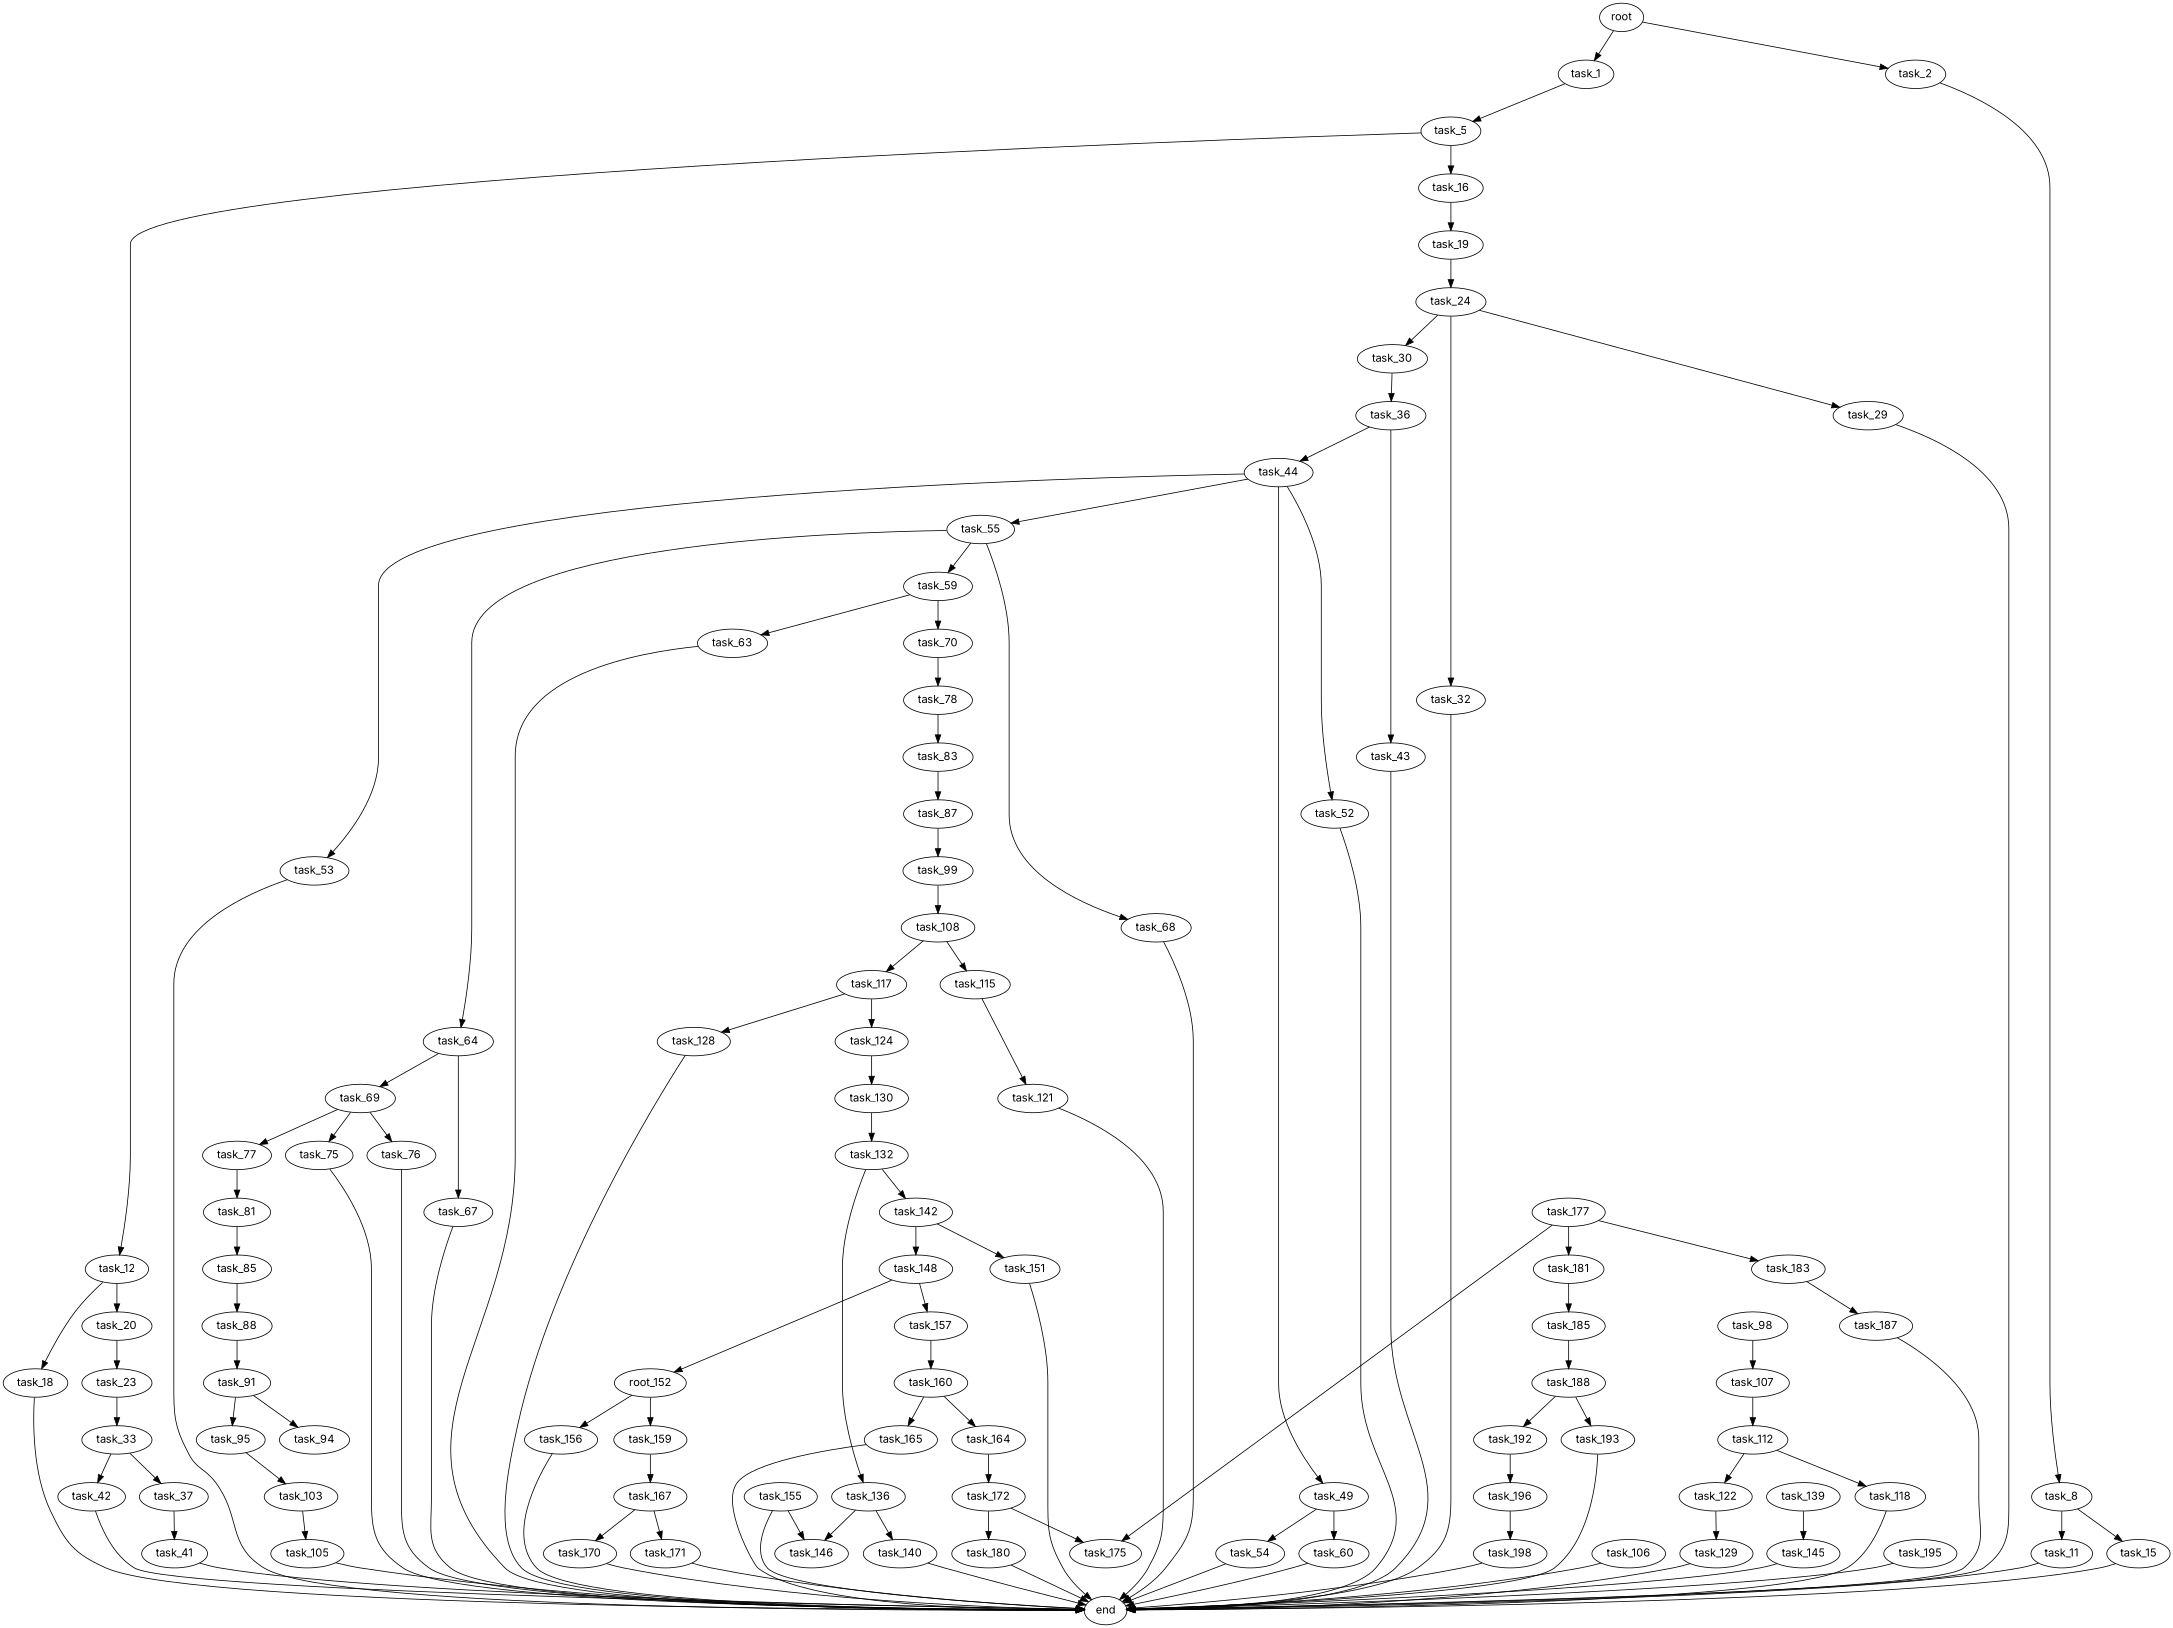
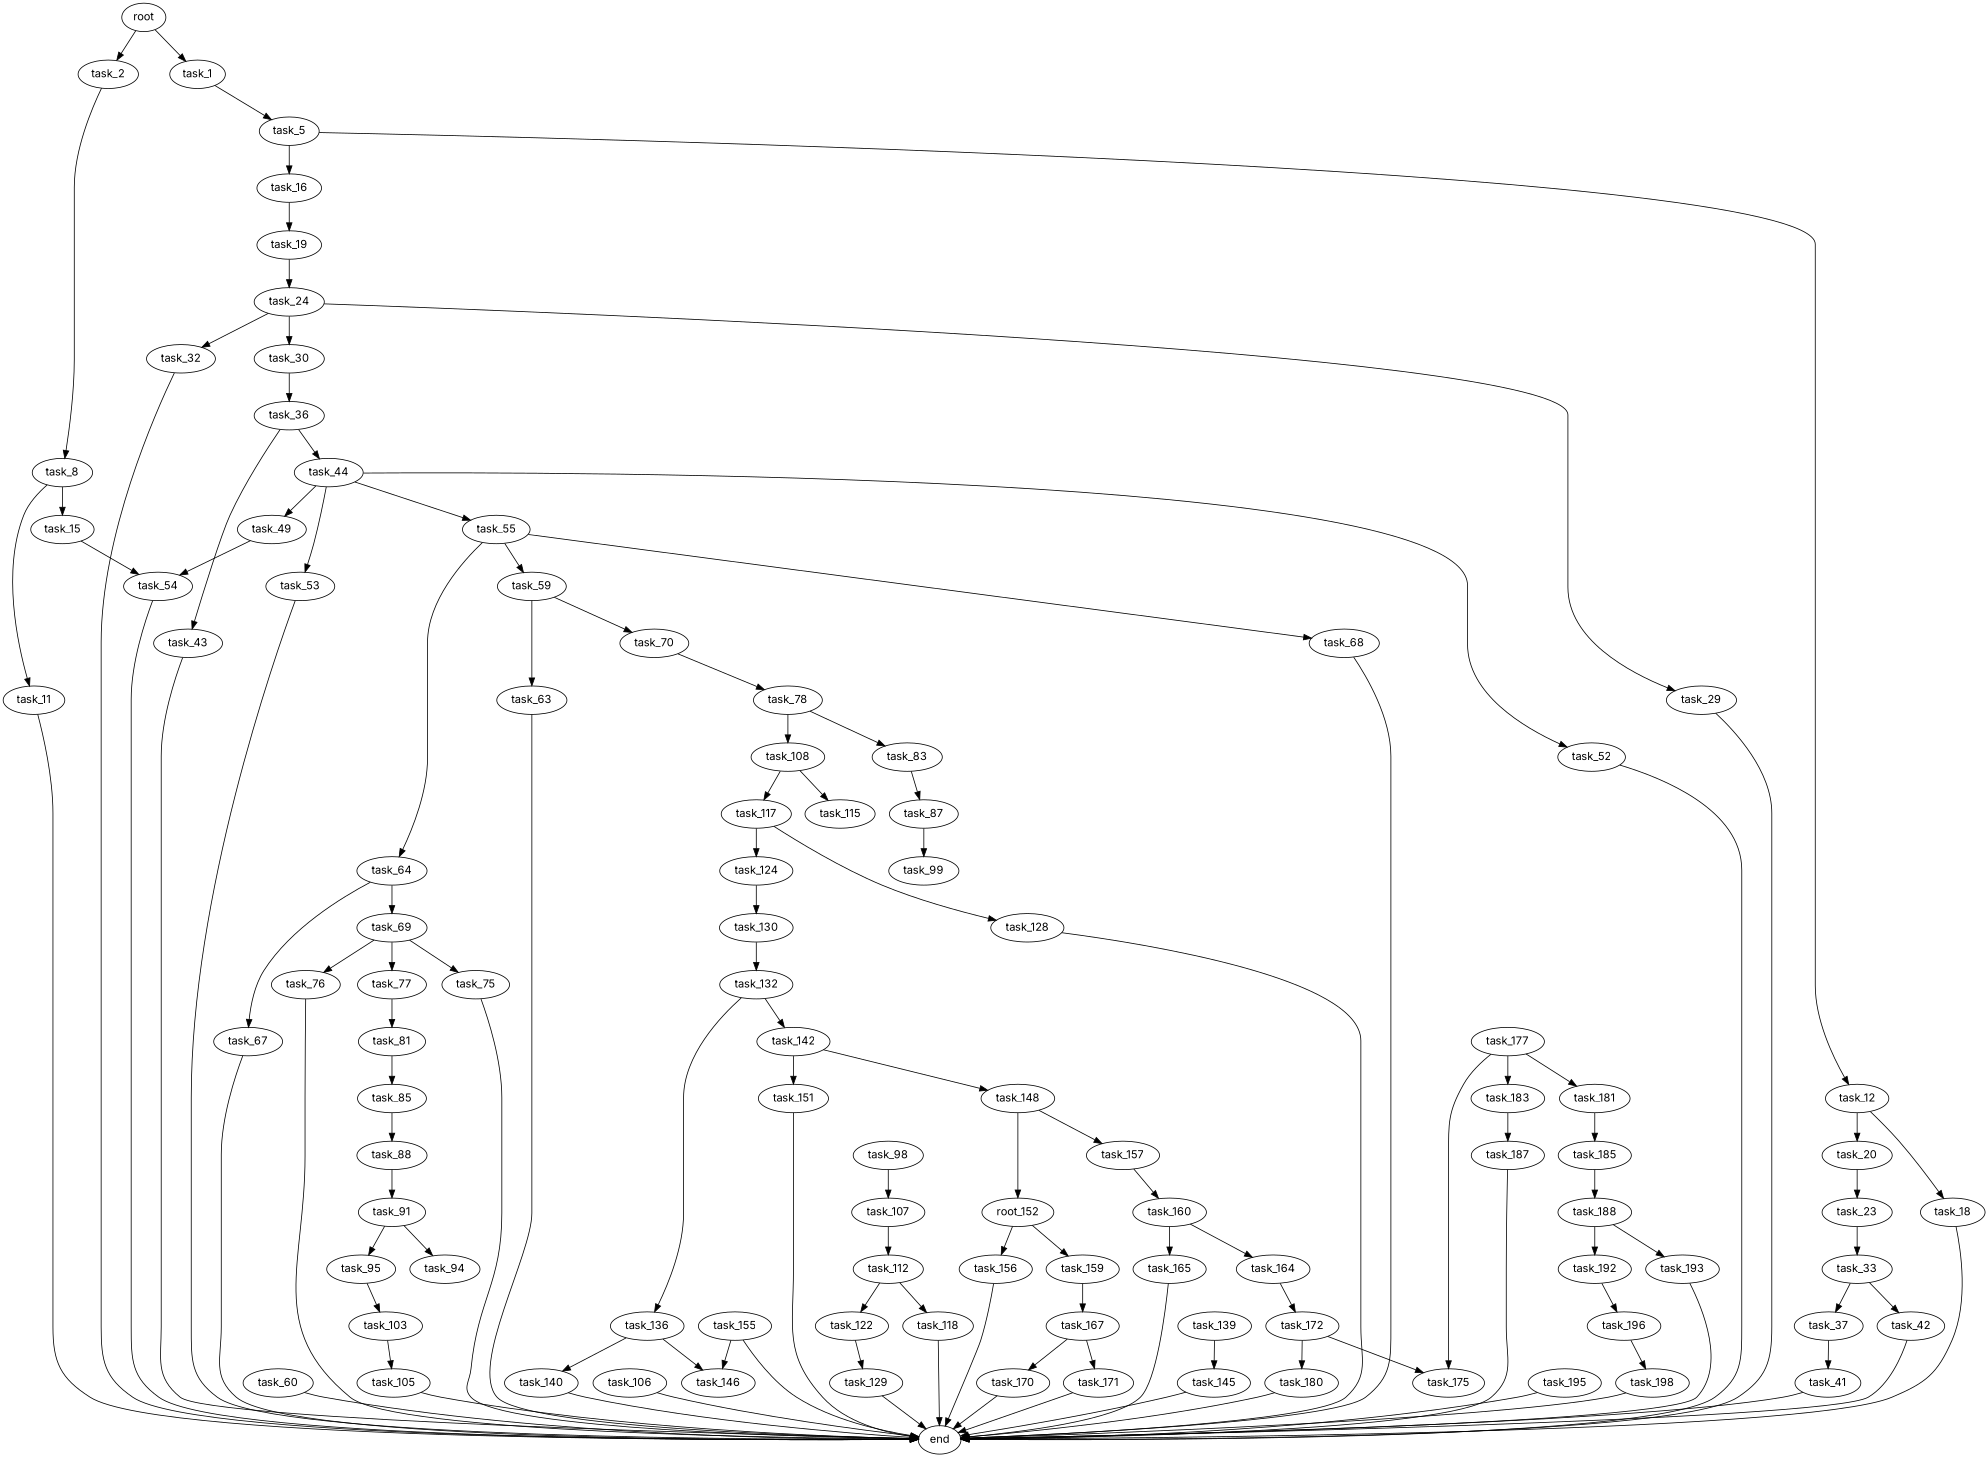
  digraph {
    fontname=Inter
    node [fontname=Inter]
    edge [fontname=Inter]
    root
    task_1
    task_2
    task_5
    task_8
    task_12
    task_16
    task_11
    task_15
    task_18
    task_20
    task_19
    end
    task_23
    task_24
    task_29
    task_30
    task_32
    task_33
    task_37
    task_42
    task_36
    task_43
    task_44
    task_41
    task_49
    task_52
    task_53
    task_55
    task_54
    task_60
    task_59
    task_64
    task_68
    task_63
    task_70
    task_67
    task_69
    task_78
    task_75
    task_76
    task_77
    task_81
    task_83
    task_85
    task_87
    task_88
    task_99
    task_91
    task_108
    task_94
    task_95
    task_103
    task_98
    task_107
    task_105
    task_112
    task_106
    task_115
    task_117
    task_118
    task_122
-   task_121
    task_124
    task_128
    task_129
    task_130
    task_132
    task_136
    task_142
    task_140
    task_146
    task_139
    task_145
    task_148
    task_151
    n77 [label=root_152]
    task_157
    task_155
    task_156
    task_159
    task_160
    task_167
    task_164
    task_165
    task_170
    task_171
    task_172
    task_175
    task_180
    task_177
    task_181
    task_183
    task_185
    task_187
    task_188
    task_192
    task_193
    task_196
    task_195
    task_198
    root -> task_1
    root -> task_2
    task_1 -> task_5
    task_2 -> task_8
    task_5 -> task_12
    task_5 -> task_16
    task_8 -> task_11
    task_8 -> task_15
    task_12 -> task_18
    task_12 -> task_20
    task_16 -> task_19
    task_11 -> end
-   task_15 -> end
+   task_15 -> task_54
    task_18 -> end
    task_20 -> task_23
    task_19 -> task_24
    task_23 -> task_33
    task_24 -> task_29
    task_24 -> task_30
    task_24 -> task_32
    task_29 -> end
    task_30 -> task_36
    task_32 -> end
    task_33 -> task_37
    task_33 -> task_42
    task_37 -> task_41
    task_42 -> end
    task_36 -> task_43
    task_36 -> task_44
    task_43 -> end
    task_44 -> task_49
    task_44 -> task_52
    task_44 -> task_53
    task_44 -> task_55
    task_41 -> end
    task_49 -> task_54
-   task_49 -> task_60
    task_52 -> end
    task_53 -> end
    task_55 -> task_59
    task_55 -> task_64
    task_55 -> task_68
    task_54 -> end
    task_60 -> end
    task_59 -> task_63
    task_59 -> task_70
    task_64 -> task_67
    task_64 -> task_69
    task_68 -> end
    task_63 -> end
    task_70 -> task_78
    task_67 -> end
    task_69 -> task_75
    task_69 -> task_76
    task_69 -> task_77
    task_78 -> task_83
    task_75 -> end
    task_76 -> end
    task_77 -> task_81
    task_81 -> task_85
    task_83 -> task_87
    task_85 -> task_88
    task_87 -> task_99
    task_88 -> task_91
-   task_99 -> task_108
+   task_78 -> task_108
    task_91 -> task_94
    task_91 -> task_95
    task_108 -> task_115
    task_108 -> task_117
    task_95 -> task_103
    task_103 -> task_105
    task_98 -> task_107
    task_107 -> task_112
    task_105 -> end
    task_112 -> task_118
    task_112 -> task_122
    task_106 -> end
-   task_115 -> task_121
    task_117 -> task_124
    task_117 -> task_128
    task_118 -> end
    task_122 -> task_129
-   task_121 -> end
    task_124 -> task_130
    task_128 -> end
    task_129 -> end
    task_130 -> task_132
    task_132 -> task_136
    task_132 -> task_142
    task_136 -> task_140
    task_136 -> task_146
    task_142 -> task_148
    task_142 -> task_151
    task_140 -> end
    task_139 -> task_145
    task_145 -> end
    task_148 -> n77
    task_148 -> task_157
    task_151 -> end
    n77 -> task_156
    n77 -> task_159
    task_157 -> task_160
    task_155 -> end
    task_155 -> task_146
    task_156 -> end
    task_159 -> task_167
    task_160 -> task_164
    task_160 -> task_165
    task_167 -> task_170
    task_167 -> task_171
    task_164 -> task_172
    task_165 -> end
    task_170 -> end
    task_171 -> end
    task_172 -> task_175
    task_172 -> task_180
    task_180 -> end
    task_177 -> task_175
    task_177 -> task_181
    task_177 -> task_183
    task_181 -> task_185
    task_183 -> task_187
    task_185 -> task_188
    task_187 -> end
    task_188 -> task_192
    task_188 -> task_193
    task_192 -> task_196
    task_193 -> end
    task_196 -> task_198
    task_195 -> end
    task_198 -> end
  }
